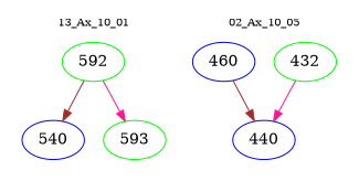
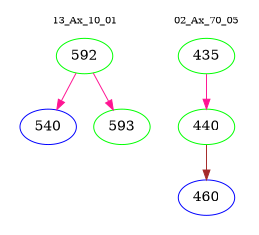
  digraph {
    node [color=green]
    edge [color=brown]
    n1 [label=592]
    n2 [color=blue label=540]
    n3 [label=593]
-   n4 [color=blue label=440]
-   n5 [label=432]
+   n4 [label=440]
+   n5 [label=435]
    n6 [color=blue label=460]
    subgraph cluster_1 {
      color=white
      fontsize=10
      label="13_Ax_10_01"
      n1
      n2
      n3
    }
    subgraph cluster_2 {
      color=white
      fontsize=10
-     label="02_Ax_10_05"
+     label="02_Ax_70_05"
      n4
      n5
      n6
    }
-   n1 -> n2
+   n1 -> n2 [color=deeppink]
    n1 -> n3 [color=deeppink]
-   n6 -> n4
+   n4 -> n6
    n5 -> n4 [color=deeppink]
  }
